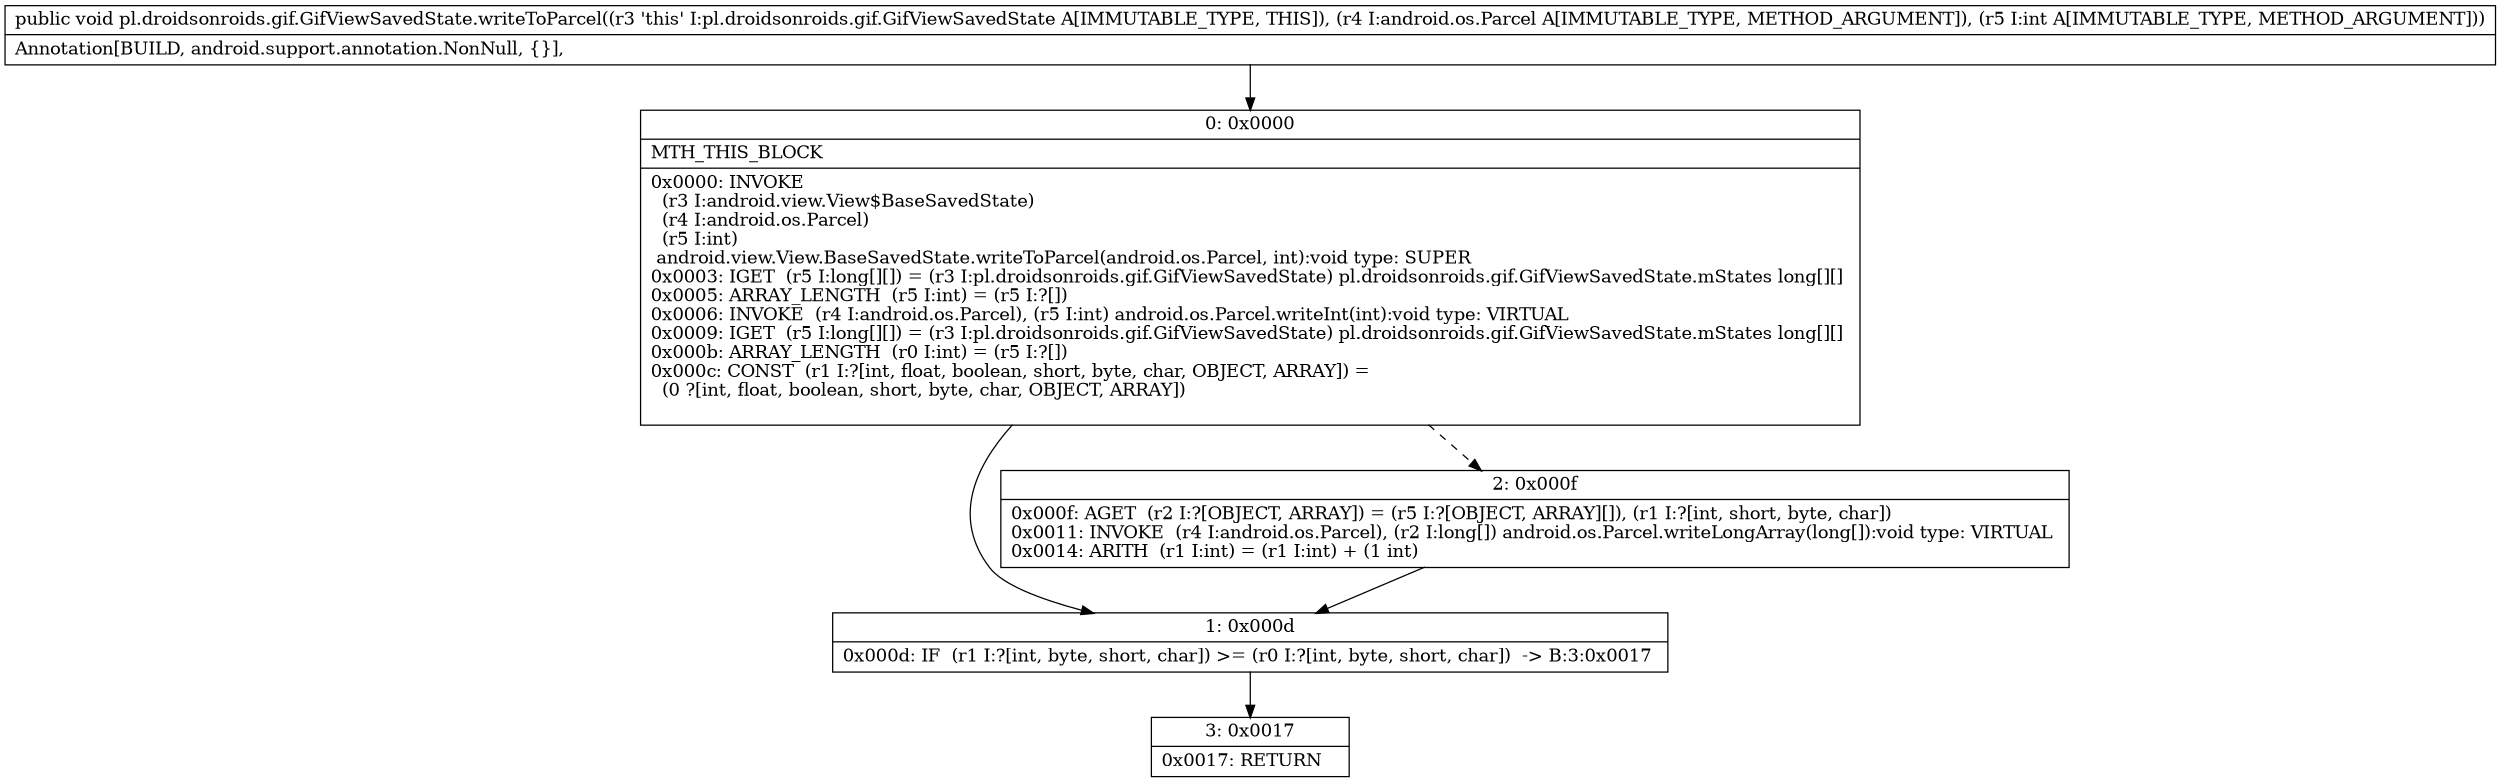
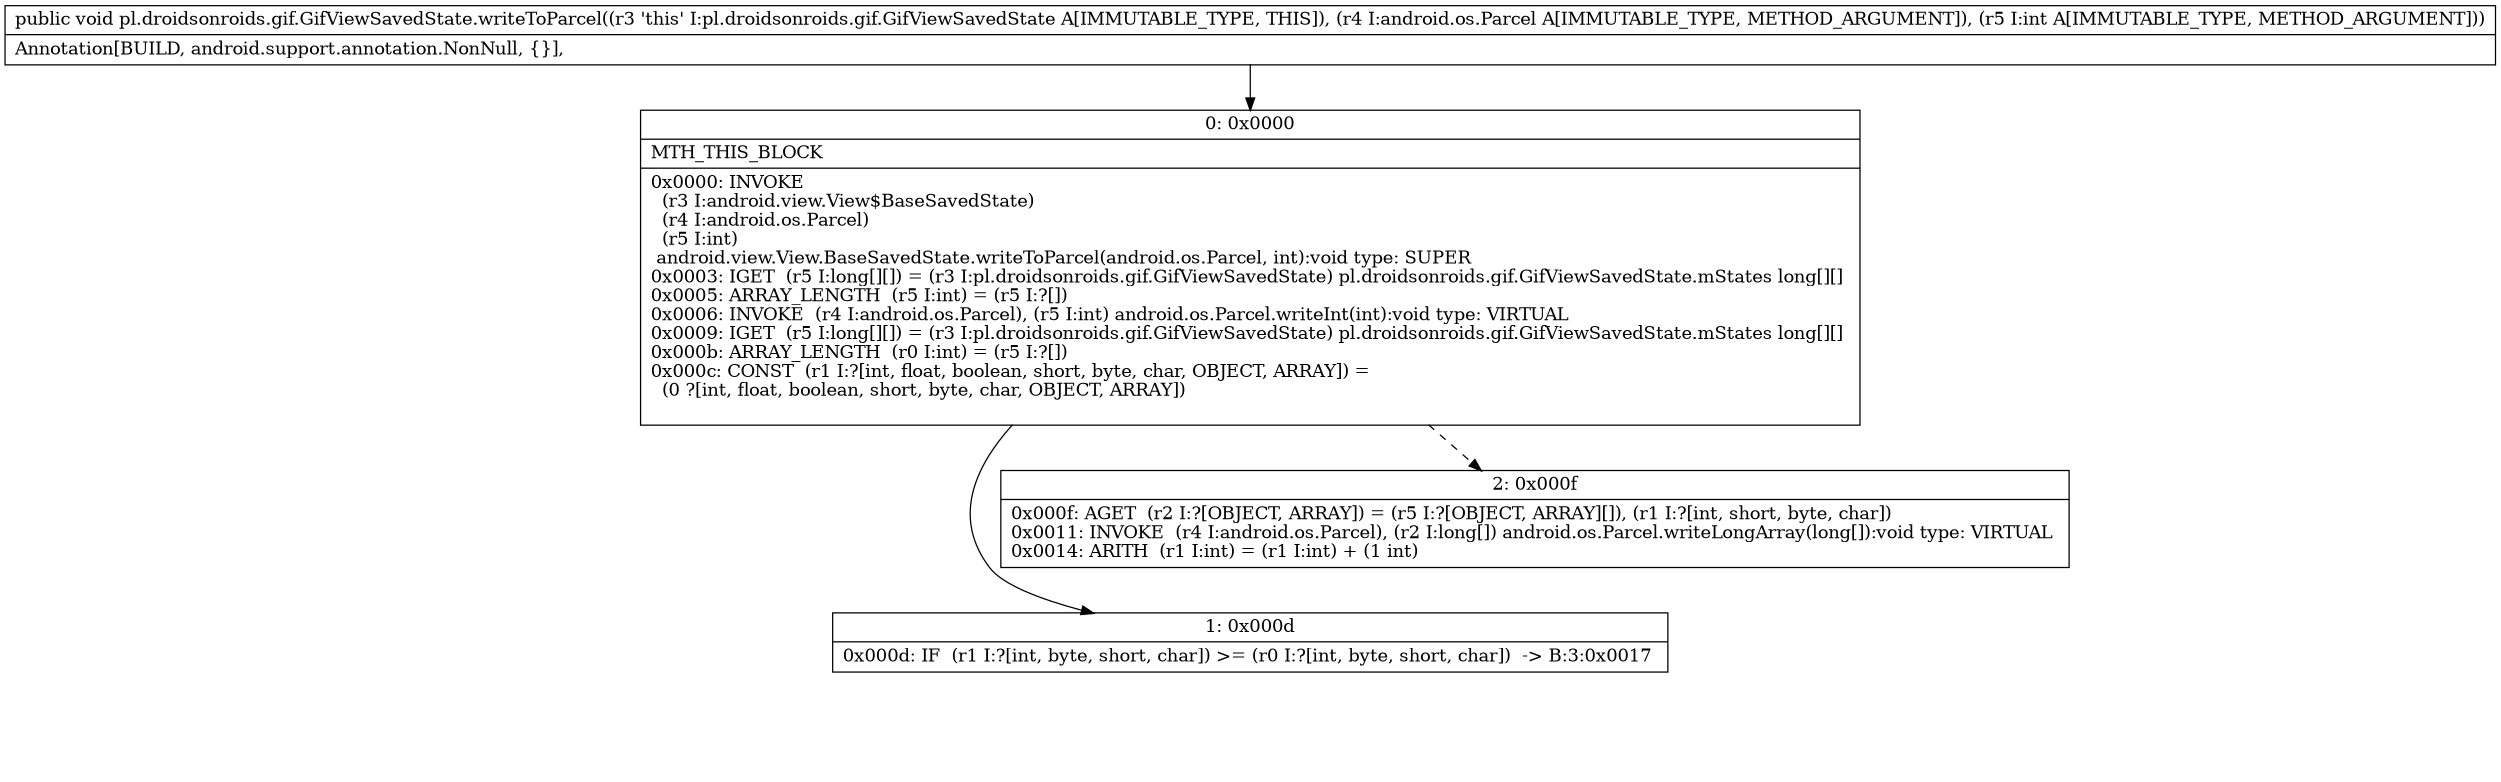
  digraph {
    node [shape=record]
    n1 [label="{0\:\ 0x0000|MTH_THIS_BLOCK\l|0x0000: INVOKE  \l  (r3 I:android.view.View$BaseSavedState)\l  (r4 I:android.os.Parcel)\l  (r5 I:int)\l android.view.View.BaseSavedState.writeToParcel(android.os.Parcel, int):void type: SUPER \l0x0003: IGET  (r5 I:long[][]) = (r3 I:pl.droidsonroids.gif.GifViewSavedState) pl.droidsonroids.gif.GifViewSavedState.mStates long[][] \l0x0005: ARRAY_LENGTH  (r5 I:int) = (r5 I:?[]) \l0x0006: INVOKE  (r4 I:android.os.Parcel), (r5 I:int) android.os.Parcel.writeInt(int):void type: VIRTUAL \l0x0009: IGET  (r5 I:long[][]) = (r3 I:pl.droidsonroids.gif.GifViewSavedState) pl.droidsonroids.gif.GifViewSavedState.mStates long[][] \l0x000b: ARRAY_LENGTH  (r0 I:int) = (r5 I:?[]) \l0x000c: CONST  (r1 I:?[int, float, boolean, short, byte, char, OBJECT, ARRAY]) = \l  (0 ?[int, float, boolean, short, byte, char, OBJECT, ARRAY])\l \l}"]
    n2 [label="{1\:\ 0x000d|0x000d: IF  (r1 I:?[int, byte, short, char]) \>= (r0 I:?[int, byte, short, char])  \-\> B:3:0x0017 \l}"]
    n3 [label="{2\:\ 0x000f|0x000f: AGET  (r2 I:?[OBJECT, ARRAY]) = (r5 I:?[OBJECT, ARRAY][]), (r1 I:?[int, short, byte, char]) \l0x0011: INVOKE  (r4 I:android.os.Parcel), (r2 I:long[]) android.os.Parcel.writeLongArray(long[]):void type: VIRTUAL \l0x0014: ARITH  (r1 I:int) = (r1 I:int) + (1 int) \l}"]
-   n4 [label="{3\:\ 0x0017|0x0017: RETURN   \l}"]
    n5 [label="{public void pl.droidsonroids.gif.GifViewSavedState.writeToParcel((r3 'this' I:pl.droidsonroids.gif.GifViewSavedState A[IMMUTABLE_TYPE, THIS]), (r4 I:android.os.Parcel A[IMMUTABLE_TYPE, METHOD_ARGUMENT]), (r5 I:int A[IMMUTABLE_TYPE, METHOD_ARGUMENT]))  | Annotation[BUILD, android.support.annotation.NonNull, \{\}], \l}"]
    n1 -> n2
    n1 -> n3 [style=dashed]
-   n2 -> n4
-   n3 -> n2
    n5 -> n1
  }
